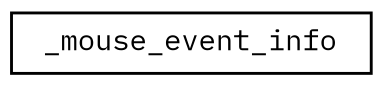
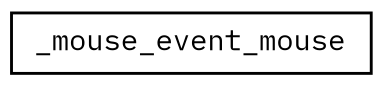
  digraph {
    rankdir=LR
    fontname="IBM Plex Mono"
-   n1 [color=black fillcolor=white fontname="IBM Plex Mono" fontsize=10 height=0.2 label=_mouse_event_info shape=record style=filled width=0.4]
+   n1 [color=black fillcolor=white fontname="IBM Plex Mono" fontsize=10 height=0.2 label=_mouse_event_mouse shape=record style=filled width=0.4]
  }
